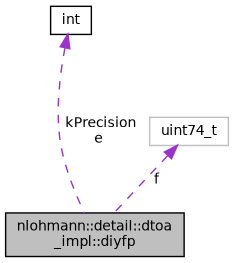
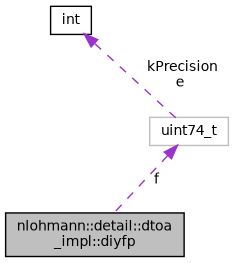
  digraph {
    node [color=black fillcolor=white fontname=Helvetica fontsize=10 shape=record style=filled]
    edge [color=darkorchid3 dir=back fontname=Helvetica fontsize=10 labelfontname=Helvetica labelfontsize=10 style=dashed]
    n1 [fillcolor=grey75 fontcolor=black height=0.2 label="nlohmann::detail::dtoa\l_impl::diyfp" width=0.4]
    n2 [color=grey75 height=0.2 label=uint74_t width=0.4]
    n3 [height=0.2 label=int width=0.4]
    n2 -> n1 [label=" f"]
-   n3 -> n1 [label=" kPrecision\ne"]
+   n3 -> n2 [label=" kPrecision\ne"]
  }
